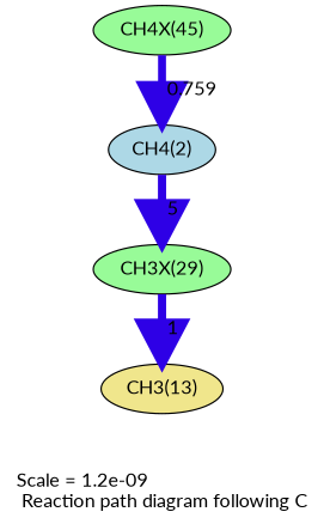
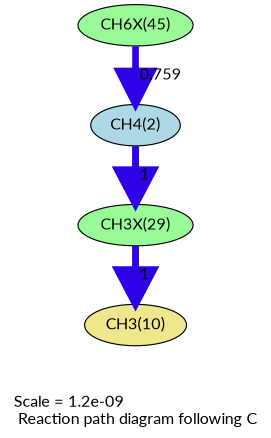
  digraph {
    fontname=Lato
    label="Scale = 1.2e-09\l Reaction path diagram following C"
    node [fillcolor=palegreen fontname=Lato style=filled]
    edge [arrowsize=3 color="0.7, 1.5, 0.9" fontname=Lato penwidth=6]
-   n1 [label="CH4X(45)"]
+   n1 [label="CH6X(45)"]
    n2 [fillcolor=lightblue label="CH4(2)"]
    n3 [label="CH3X(29)"]
-   n4 [fillcolor=khaki label="CH3(13)"]
+   n4 [fillcolor=khaki label="CH3(10)"]
    n1 -> n2 [arrowsize=2.9 color="0.7, 1.26, 0.9" label=" 0.759" penwidth=5.79]
-   n2 -> n3 [label=" 5"]
+   n2 -> n3 [label=" 1"]
    n3 -> n4 [label=" 1"]
  }
